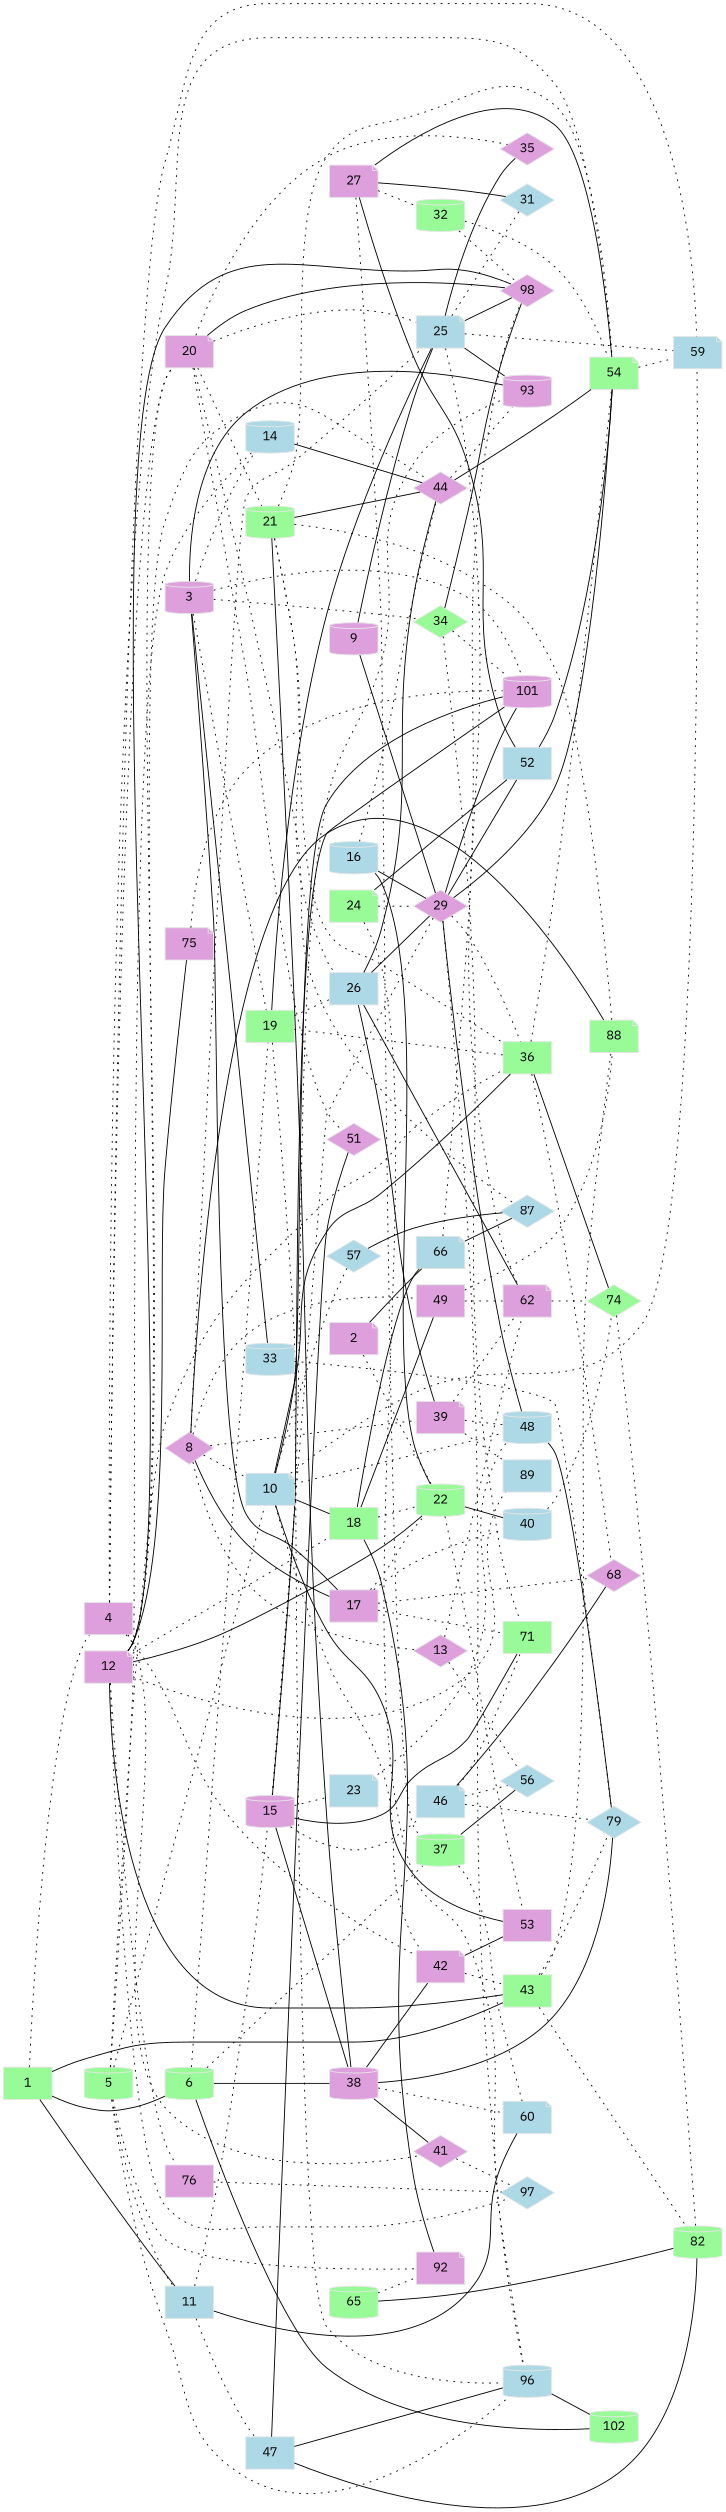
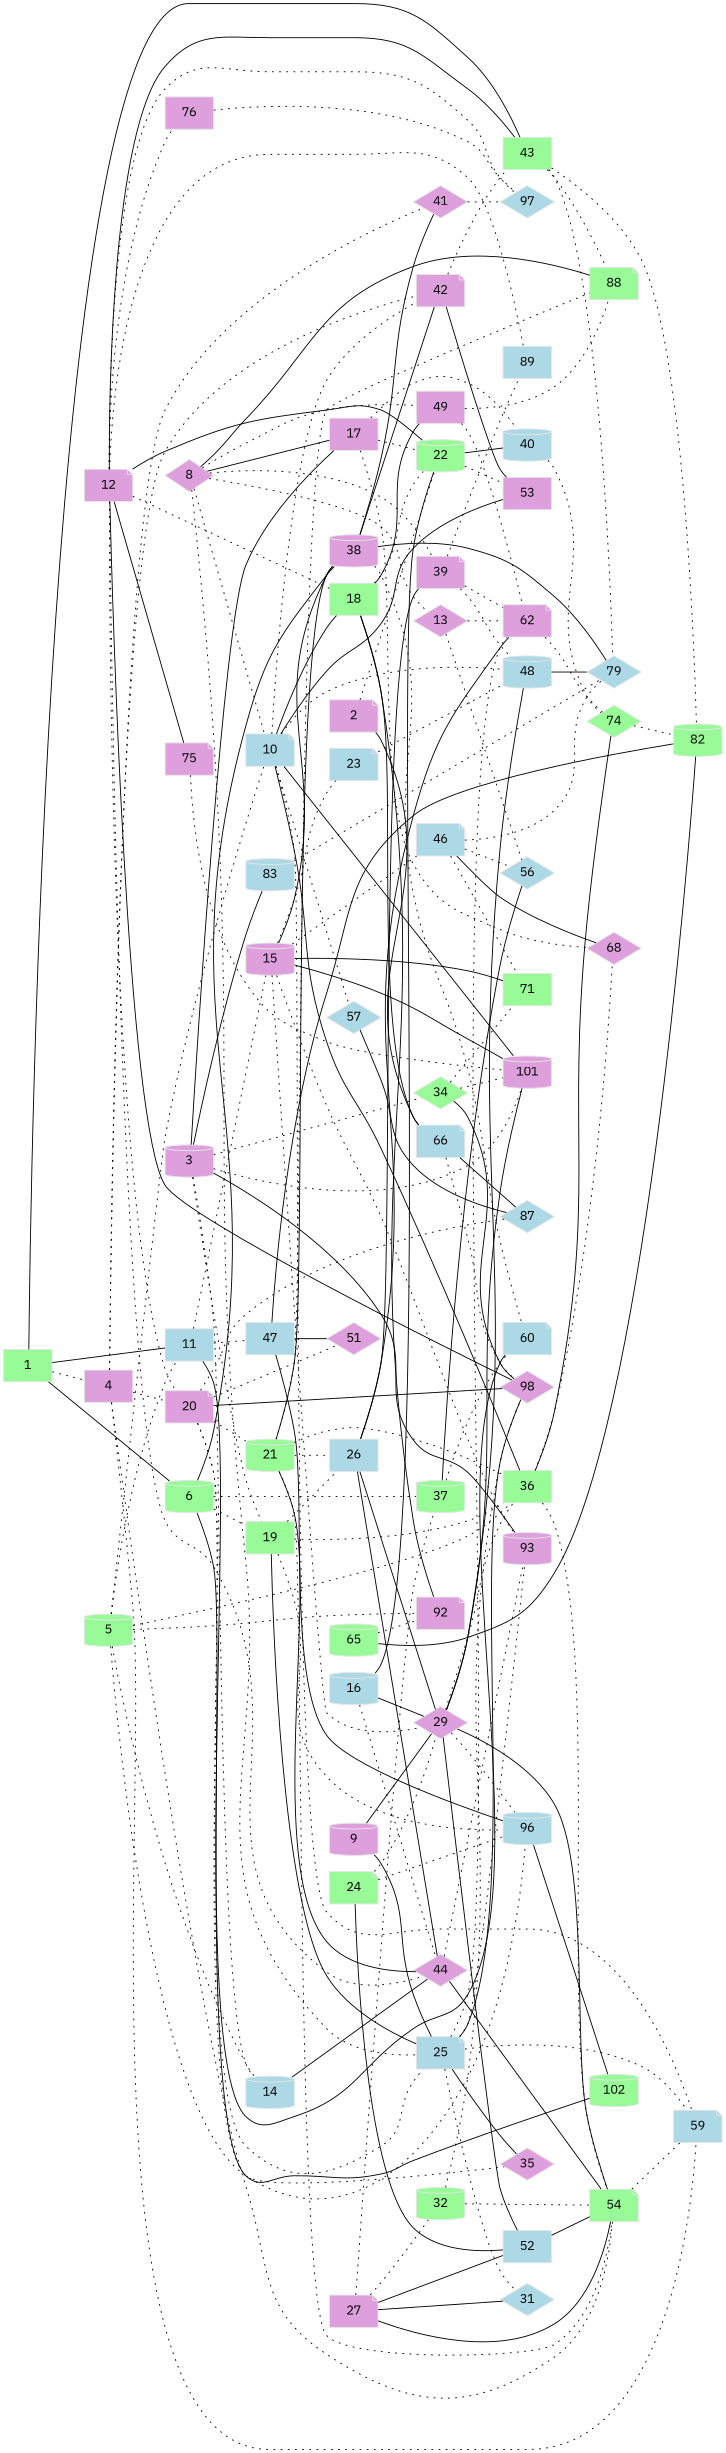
  graph {
    fontname="IBM Plex Sans"
    rankdir=LR
    node [color=gray90 fillcolor=plum fontname="IBM Plex Sans" shape=cylinder style=filled]
    edge [fontname="IBM Plex Sans" style=dotted]
    1 [fillcolor=palegreen shape=box super="+30"]
    4 [shape=box super="+28"]
    6 [fillcolor=palegreen super="+73"]
    11 [fillcolor=lightblue shape=box super="+50"]
    43 [fillcolor=palegreen shape=box super="+95"]
    20 [shape=note super="+91"]
    41 [shape=diamond]
    42 [shape=note super="+86"]
    54 [fillcolor=palegreen shape=note super="+70"]
    59 [fillcolor=lightblue shape=note]
    19 [fillcolor=palegreen shape=box super="+58"]
    37 [fillcolor=palegreen]
    38 [super="+61"]
    102 [fillcolor=palegreen]
    15 [super="+99"]
    47 [fillcolor=lightblue shape=box]
    60 [fillcolor=lightblue shape=note]
    88 [fillcolor=palegreen shape=note]
    79 [fillcolor=lightblue shape=diamond]
    82 [fillcolor=palegreen super="+100"]
    22 [fillcolor=palegreen super="+94"]
    53 [shape=box]
    40 [fillcolor=lightblue]
    2 [shape=note]
    66 [fillcolor=lightblue shape=note]
    98 [shape=diamond]
    87 [fillcolor=lightblue shape=diamond]
    3 [super="+7"]
    14 [fillcolor=lightblue]
    17 [shape=box super="+55"]
-   33 [fillcolor=lightblue]
+   33 [fillcolor=lightblue label=83]
    34 [fillcolor=palegreen shape=diamond super="+78"]
    93
    101 [super="+103"]
    44 [shape=diamond super="+63"]
    71 [fillcolor=palegreen shape=box]
    68 [shape=diamond super="+72"]
    36 [fillcolor=palegreen shape=box super="+81"]
    96 [fillcolor=lightblue]
    25 [fillcolor=lightblue shape=note super="+83"]
    26 [fillcolor=lightblue shape=box super="+45"]
    21 [fillcolor=palegreen super="+67"]
    35 [shape=diamond]
    51 [shape=diamond]
    97 [fillcolor=lightblue shape=diamond]
    5 [fillcolor=palegreen super="+85"]
    10 [fillcolor=lightblue shape=note super="+69"]
    92 [shape=note]
    18 [fillcolor=palegreen shape=box super="+84"]
    48 [fillcolor=lightblue]
    57 [fillcolor=lightblue shape=diamond super="+105"]
    74 [fillcolor=palegreen shape=diamond]
    56 [fillcolor=lightblue shape=diamond]
    8 [shape=diamond]
    13 [shape=diamond]
    39 [shape=note super="+80"]
    49 [shape=box]
    62 [shape=note super="+64"]
    31 [fillcolor=lightblue shape=diamond]
    89 [fillcolor=lightblue shape=box]
    9
    29 [shape=diamond super="+90"]
    52 [fillcolor=lightblue shape=box]
    23 [fillcolor=lightblue shape=note]
    46 [fillcolor=lightblue shape=note]
    12 [shape=note super="+77"]
    75 [shape=note]
    76 [shape=box]
    16 [fillcolor=lightblue]
    24 [fillcolor=palegreen shape=note]
    27 [shape=note super="+104"]
    32 [fillcolor=palegreen]
    65 [fillcolor=palegreen]
    1 -- 4
    1 -- 6 [style=solid]
    1 -- 11 [style=solid]
    1 -- 43 [style=solid]
    4 -- 20
    4 -- 41
    4 -- 42 [weight=2]
    4 -- 54
    4 -- 59
    6 -- 19
    6 -- 37 [weight=2]
    6 -- 38 [style=solid]
    6 -- 102 [style=solid]
    11 -- 15
    11 -- 47
    11 -- 60 [style=solid]
    43 -- 88
    43 -- 79
    43 -- 82
    20 -- 98 [style=solid]
    20 -- 87
    20 -- 25
    20 -- 21
    20 -- 35
    20 -- 51
    41 -- 97
    42 -- 43
    42 -- 53 [style=solid]
    54 -- 59
    19 -- 36
    19 -- 96
    19 -- 25 [style=solid]
    19 -- 26
    37 -- 60
    37 -- 56 [style=solid]
    38 -- 41 [style=solid]
    38 -- 42 [style=solid]
    38 -- 60
    38 -- 79 [style=solid]
    15 -- 38 [style=solid]
    15 -- 93
    15 -- 101 [style=solid]
    15 -- 71 [style=solid]
    15 -- 29
    15 -- 23
    15 -- 46
    47 -- 82 [style=solid]
    47 -- 96 [style=solid]
    47 -- 51 [style=solid]
    22 -- 53
    22 -- 40 [style=solid]
    40 -- 74
    2 -- 22
    2 -- 66 [style=solid]
    66 -- 98
    66 -- 87 [style=solid]
    3 -- 19
    3 -- 14
    3 -- 17 [style=solid]
    3 -- 33 [style=solid]
    3 -- 34
    3 -- 93 [style=solid]
    3 -- 101
    14 -- 44 [style=solid]
    17 -- 22
    17 -- 40
-   17 -- 71
    17 -- 68
    33 -- 79
    34 -- 98 [style=solid]
    34 -- 101
    34 -- 71
    44 -- 54 [style=solid]
    44 -- 93
    36 -- 54
    36 -- 68
    36 -- 74 [style=solid]
    96 -- 102 [style=solid]
    25 -- 59
    25 -- 98 [style=solid]
-   25 -- 93 [style=solid]
+   25 -- 93
    25 -- 35 [style=solid]
    25 -- 62
    25 -- 31
    26 -- 44 [style=solid]
    26 -- 39 [style=solid]
    26 -- 62 [style=solid]
    26 -- 29 [style=solid]
    21 -- 54
    21 -- 38 [style=solid]
    21 -- 88
    21 -- 44 [style=solid]
    21 -- 36
    21 -- 26
    5 -- 11
    5 -- 14
    5 -- 36
    5 -- 96
    5 -- 10
    5 -- 92
    10 -- 42
    10 -- 59
    10 -- 53 [style=solid]
    10 -- 101 [style=solid]
    10 -- 36 [style=solid]
    10 -- 18 [style=solid]
    10 -- 48
    10 -- 57
    18 -- 22 [weight=2]
    18 -- 66 [style=solid]
    18 -- 92 [style=solid]
    18 -- 49 [style=solid]
    48 -- 79 [style=solid]
    57 -- 87 [style=solid]
    74 -- 82
    8 -- 88 [style=solid]
    8 -- 17 [style=solid]
    8 -- 25
    8 -- 10
    8 -- 13
    8 -- 39
    8 -- 49
    13 -- 56
    13 -- 62
    39 -- 48
    39 -- 62
    39 -- 89
    49 -- 88
    49 -- 62
    62 -- 74
    9 -- 25 [style=solid]
    9 -- 29 [style=solid]
    29 -- 54 [style=solid]
    29 -- 101 [style=solid]
    29 -- 36
    29 -- 96
    29 -- 48 [style=solid]
    29 -- 52 [style=solid]
    52 -- 54 [style=solid]
    23 -- 48
    46 -- 79
    46 -- 71
    46 -- 68 [style=solid]
    46 -- 56
    12 -- 43 [style=solid]
    12 -- 20
    12 -- 22 [style=solid]
    12 -- 98 [style=solid]
    12 -- 44
    12 -- 97
    12 -- 18
    12 -- 89
    12 -- 75 [style=solid]
    12 -- 76
    75 -- 101
    76 -- 97
    16 -- 22 [style=solid]
    16 -- 44
    16 -- 29 [style=solid]
    24 -- 96
    24 -- 29
    24 -- 52 [style=solid]
    27 -- 54 [style=solid]
    27 -- 37 [weight=2]
    27 -- 31 [style=solid]
    27 -- 52 [style=solid]
    27 -- 32
    32 -- 54
    32 -- 98
    65 -- 82 [style=solid]
    65 -- 92
  }
